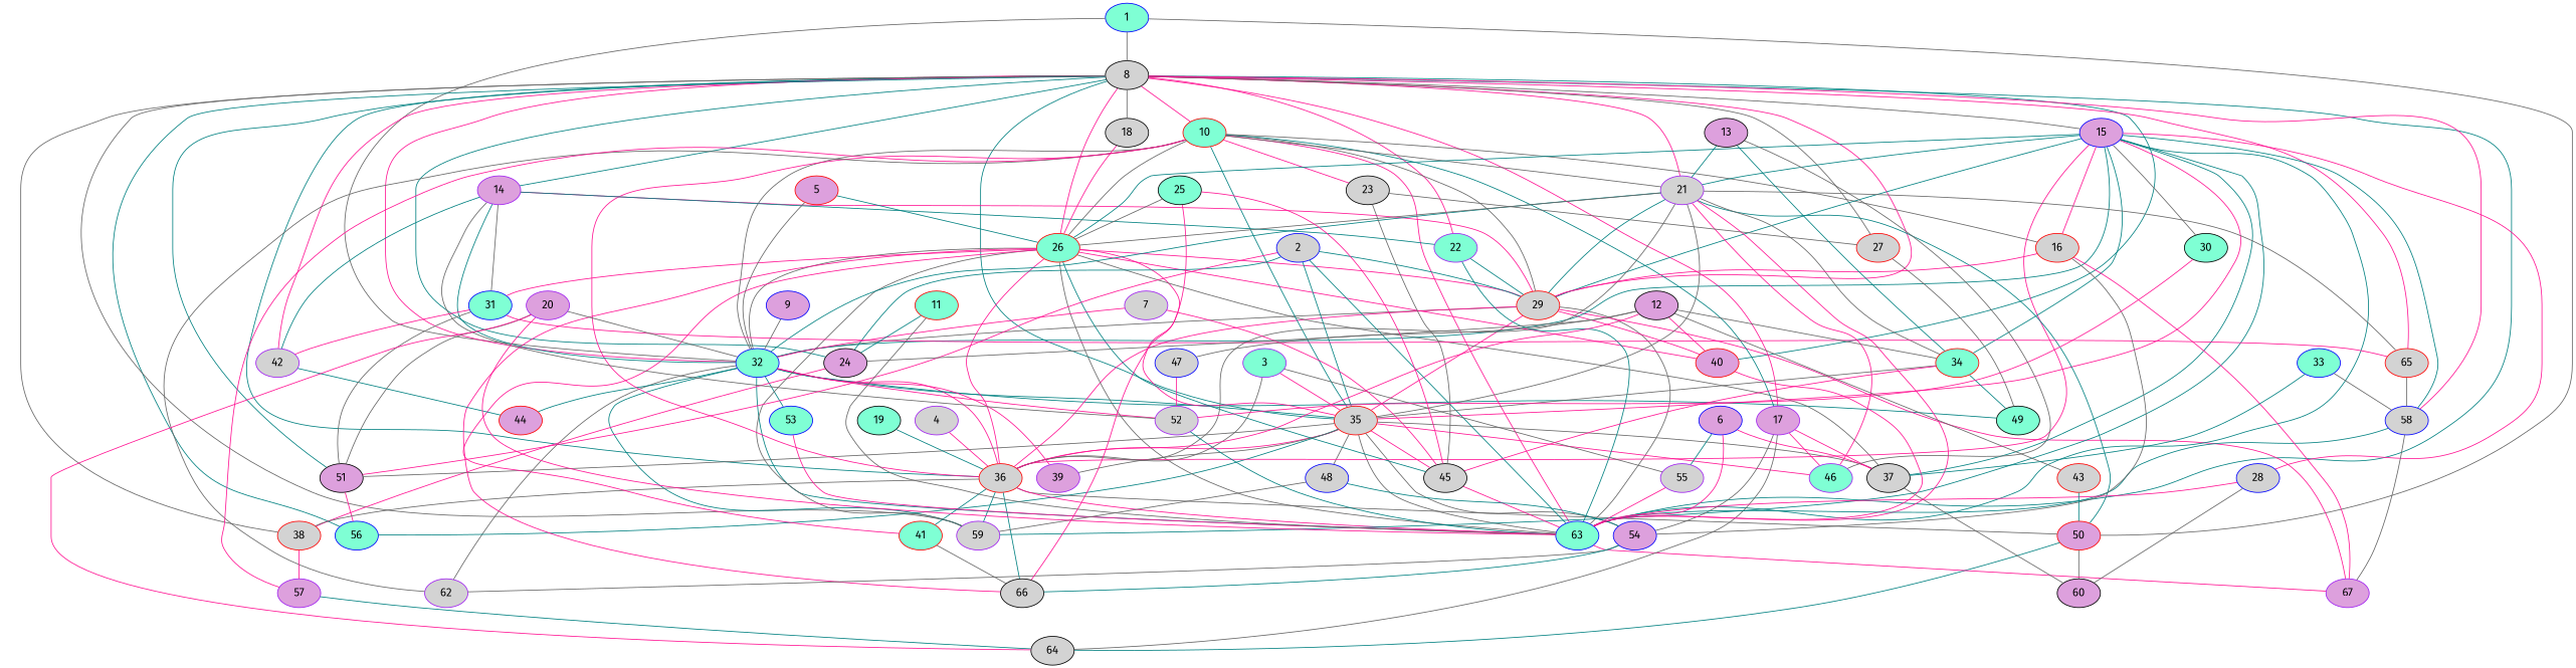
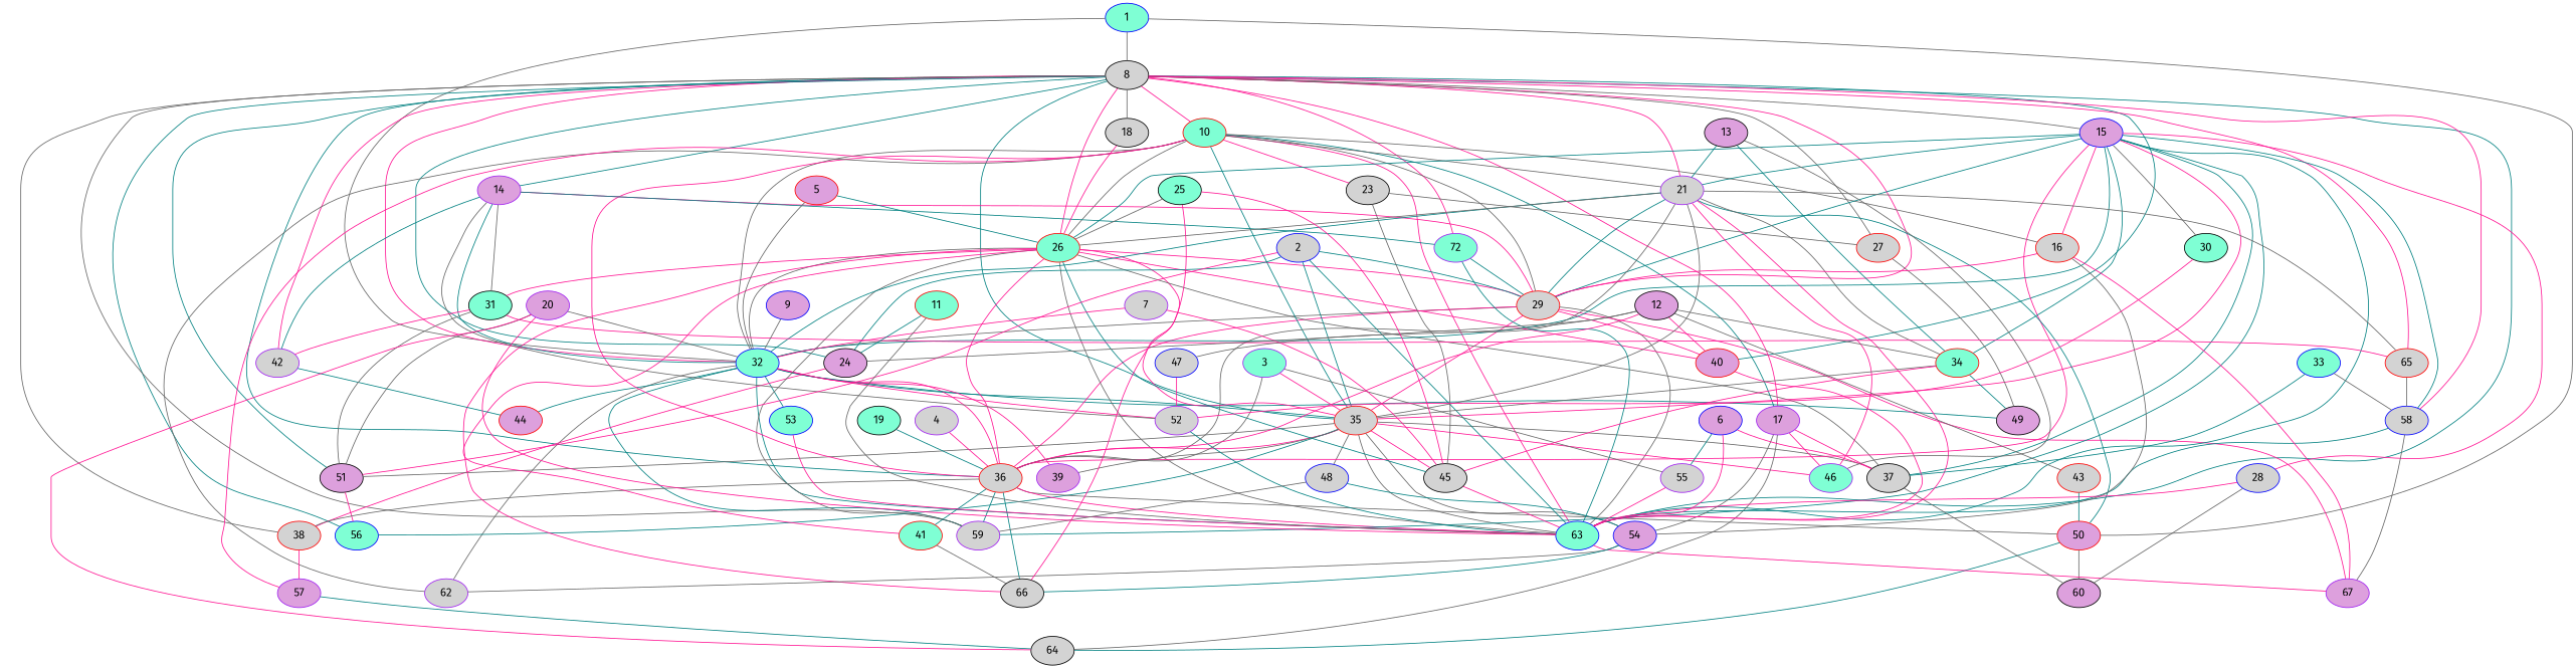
  graph {
    fontname="Fira Sans"
    node [color=black fillcolor=lightgrey fontname="Fira Sans" style=filled]
    edge [color=deeppink fontname="Fira Sans" weight=1.0]
    1 [color=blue fillcolor=aquamarine]
    8
    32 [color=blue fillcolor=aquamarine]
    50 [color=red fillcolor=plum]
    24 [fillcolor=plum]
    29 [color=red]
    35 [color=red]
    51 [fillcolor=plum]
    63 [color=blue fillcolor=aquamarine]
    36 [color=red]
    26 [color=red fillcolor=aquamarine]
    10 [color=red fillcolor=aquamarine]
    14 [color=purple fillcolor=plum]
    15 [color=blue fillcolor=plum]
    17 [color=purple fillcolor=plum]
    18
    21 [color=purple]
-   22 [color=purple fillcolor=aquamarine]
+   22 [color=purple fillcolor=aquamarine label=72]
    27 [color=red]
    38 [color=red]
    40 [color=red fillcolor=plum]
    42 [color=purple]
    56 [color=blue fillcolor=aquamarine]
    58 [color=blue]
    59 [color=purple]
    65 [color=red]
    62 [color=purple]
    52 [color=purple]
-   49 [fillcolor=aquamarine]
+   49 [fillcolor=plum]
    39 [color=purple fillcolor=plum]
    44 [color=red fillcolor=plum]
    53 [color=blue fillcolor=aquamarine]
    64
    60 [fillcolor=plum]
    2 [color=blue]
    67 [color=purple fillcolor=plum]
    37
    45
    46 [color=purple fillcolor=aquamarine]
    54 [color=blue fillcolor=plum]
    48 [color=blue]
    3 [color=purple fillcolor=aquamarine]
    55 [color=purple]
    66
    41 [color=red fillcolor=aquamarine]
    4 [color=purple]
    5 [color=red fillcolor=plum]
-   31 [color=blue fillcolor=aquamarine]
+   31 [fillcolor=aquamarine]
    6 [color=blue fillcolor=plum]
    7 [color=purple]
    23
    57 [color=purple fillcolor=plum]
    16 [color=red]
    34 [color=red fillcolor=aquamarine]
    28 [color=blue]
    30 [fillcolor=aquamarine]
    9 [color=blue fillcolor=plum]
    11 [color=red fillcolor=aquamarine]
    12 [fillcolor=plum]
    43 [color=red]
    47 [color=blue]
    13 [fillcolor=plum]
    19 [fillcolor=aquamarine]
    20 [color=purple fillcolor=plum]
    25 [fillcolor=aquamarine]
    33 [color=blue fillcolor=aquamarine]
    1 -- 8 [color=gray40]
    1 -- 32 [color=gray40]
    1 -- 50 [color=gray40]
    8 -- 32
    8 -- 24 [color=teal weight=2.0]
    8 -- 29
    8 -- 35 [color=teal]
    8 -- 51 [color=teal weight=2.0]
    8 -- 63 [color=teal weight=2.0]
    8 -- 36 [color=teal]
    8 -- 26
    8 -- 10 [weight=2.0]
    8 -- 14 [color=teal]
    8 -- 15 [color=gray40]
    8 -- 17
    8 -- 18 [color=gray40 weight=2.0]
    8 -- 21
    8 -- 22 [weight=2.0]
    8 -- 27 [color=gray40]
    8 -- 38 [color=gray40]
    8 -- 40 [color=teal]
    8 -- 42
    8 -- 56 [color=teal]
    8 -- 58
    8 -- 59 [color=gray40]
    8 -- 65
    32 -- 35 [color=teal]
    32 -- 63 [color=teal]
    32 -- 36
    32 -- 59 [color=teal]
    32 -- 62 [color=gray40]
    32 -- 52
    32 -- 49 [color=teal]
    32 -- 39
    32 -- 44 [color=teal]
    32 -- 53 [color=teal weight=2.0]
    50 -- 64 [color=teal]
    50 -- 60 [color=gray40]
    24 -- 38
    29 -- 32 [color=gray40 weight=2.0]
    29 -- 35
    29 -- 63 [color=gray40 weight=2.0]
    29 -- 36
    29 -- 40
    29 -- 67
    35 -- 51 [color=gray40]
    35 -- 63 [color=gray40 weight=2.0]
    35 -- 36
    35 -- 56 [color=teal]
    35 -- 39 [color=gray40]
    35 -- 37 [color=gray40]
    35 -- 45
    35 -- 46
    35 -- 54 [color=gray40]
    35 -- 48 [color=gray40]
    51 -- 56
    63 -- 67
    36 -- 50 [color=gray40]
    36 -- 63
    36 -- 38 [color=gray40]
    36 -- 59 [color=teal]
    36 -- 66 [color=teal]
    36 -- 41 [color=teal]
    26 -- 32 [color=gray40]
    26 -- 29
    26 -- 35
    26 -- 63 [color=gray40 weight=2.0]
    26 -- 36
    26 -- 40
    26 -- 59 [color=gray40]
    26 -- 37 [color=gray40]
    26 -- 45 [color=teal]
    26 -- 66
    26 -- 41
    26 -- 31
    10 -- 32 [color=gray40]
    10 -- 29 [color=gray40]
    10 -- 35 [color=teal]
    10 -- 63
    10 -- 36
    10 -- 26 [color=gray40]
    10 -- 17 [color=teal]
    10 -- 21 [color=gray40]
    10 -- 62 [color=gray40]
    10 -- 23
    10 -- 57
    10 -- 16 [color=gray40]
    14 -- 32 [color=teal]
    14 -- 29
    14 -- 22 [color=teal]
    14 -- 42 [color=teal]
    14 -- 52 [color=gray40 weight=2.0]
    14 -- 31 [color=gray40]
    15 -- 32 [color=teal weight=2.0]
    15 -- 29 [color=teal weight=2.0]
    15 -- 35
    15 -- 63 [color=teal]
    15 -- 36 [weight=3.0]
    15 -- 26 [color=teal]
    15 -- 21 [color=teal]
    15 -- 58 [color=teal]
    15 -- 59 [color=teal]
    15 -- 37 [color=teal]
    15 -- 16
    15 -- 34 [color=teal]
    15 -- 28
    15 -- 30 [color=gray40]
    17 -- 64 [color=gray40]
    17 -- 37
    17 -- 46
    17 -- 54 [color=gray40]
    18 -- 26
    21 -- 32 [color=teal weight=2.0]
    21 -- 50 [color=teal]
    21 -- 29 [color=teal]
    21 -- 35 [color=gray40 weight=2.0]
    21 -- 63
    21 -- 36 [color=gray40 weight=2.0]
    21 -- 26 [color=gray40]
    21 -- 65 [color=gray40]
    21 -- 46
    21 -- 34 [color=gray40]
    22 -- 29 [color=teal]
    22 -- 63 [color=teal]
    27 -- 49 [color=gray40]
    38 -- 57
    40 -- 63 [weight=2.0]
    42 -- 44 [color=teal]
    58 -- 63 [color=teal]
    58 -- 67 [color=gray40]
    65 -- 58 [color=gray40]
    52 -- 63 [color=teal]
    53 -- 63
    2 -- 24 [color=teal]
    2 -- 29 [color=teal]
    2 -- 35 [color=teal]
    2 -- 51
    2 -- 63 [color=teal]
    37 -- 60 [color=gray40]
    45 -- 63
    54 -- 62 [color=gray40]
    54 -- 66 [color=teal]
    48 -- 59 [color=gray40]
    48 -- 54 [color=teal]
    3 -- 35
    3 -- 36 [color=gray40]
    3 -- 55 [color=gray40]
    55 -- 63
    41 -- 66 [color=gray40]
    4 -- 36
    5 -- 32 [color=gray40]
    5 -- 26 [color=teal]
    31 -- 51 [color=gray40]
    31 -- 42
    31 -- 65
    6 -- 63
    6 -- 37
    6 -- 55 [color=teal]
    7 -- 32
    7 -- 45
    23 -- 27 [color=gray40]
    23 -- 45 [color=gray40]
    57 -- 64 [color=teal]
    16 -- 29
    16 -- 67
    16 -- 54 [color=gray40]
    34 -- 35 [color=gray40]
    34 -- 49 [color=teal]
    34 -- 45
    28 -- 63
    28 -- 60 [color=gray40]
    30 -- 52
    9 -- 32 [color=gray40]
    11 -- 24 [color=teal]
    11 -- 63 [color=gray40]
    12 -- 24 [color=gray40]
    12 -- 36
    12 -- 40
    12 -- 34 [color=gray40]
    12 -- 43 [color=gray40]
    12 -- 47 [color=gray40]
    43 -- 50 [color=teal]
    47 -- 52
    13 -- 21 [color=teal]
    13 -- 46 [color=gray40]
    13 -- 34 [color=teal]
    19 -- 36 [color=teal]
    20 -- 32 [color=gray40]
    20 -- 51 [color=gray40]
    20 -- 63
    20 -- 64
    25 -- 26 [color=gray40]
    25 -- 45
    25 -- 66
    33 -- 58 [color=gray40]
    33 -- 37 [color=teal]
  }
